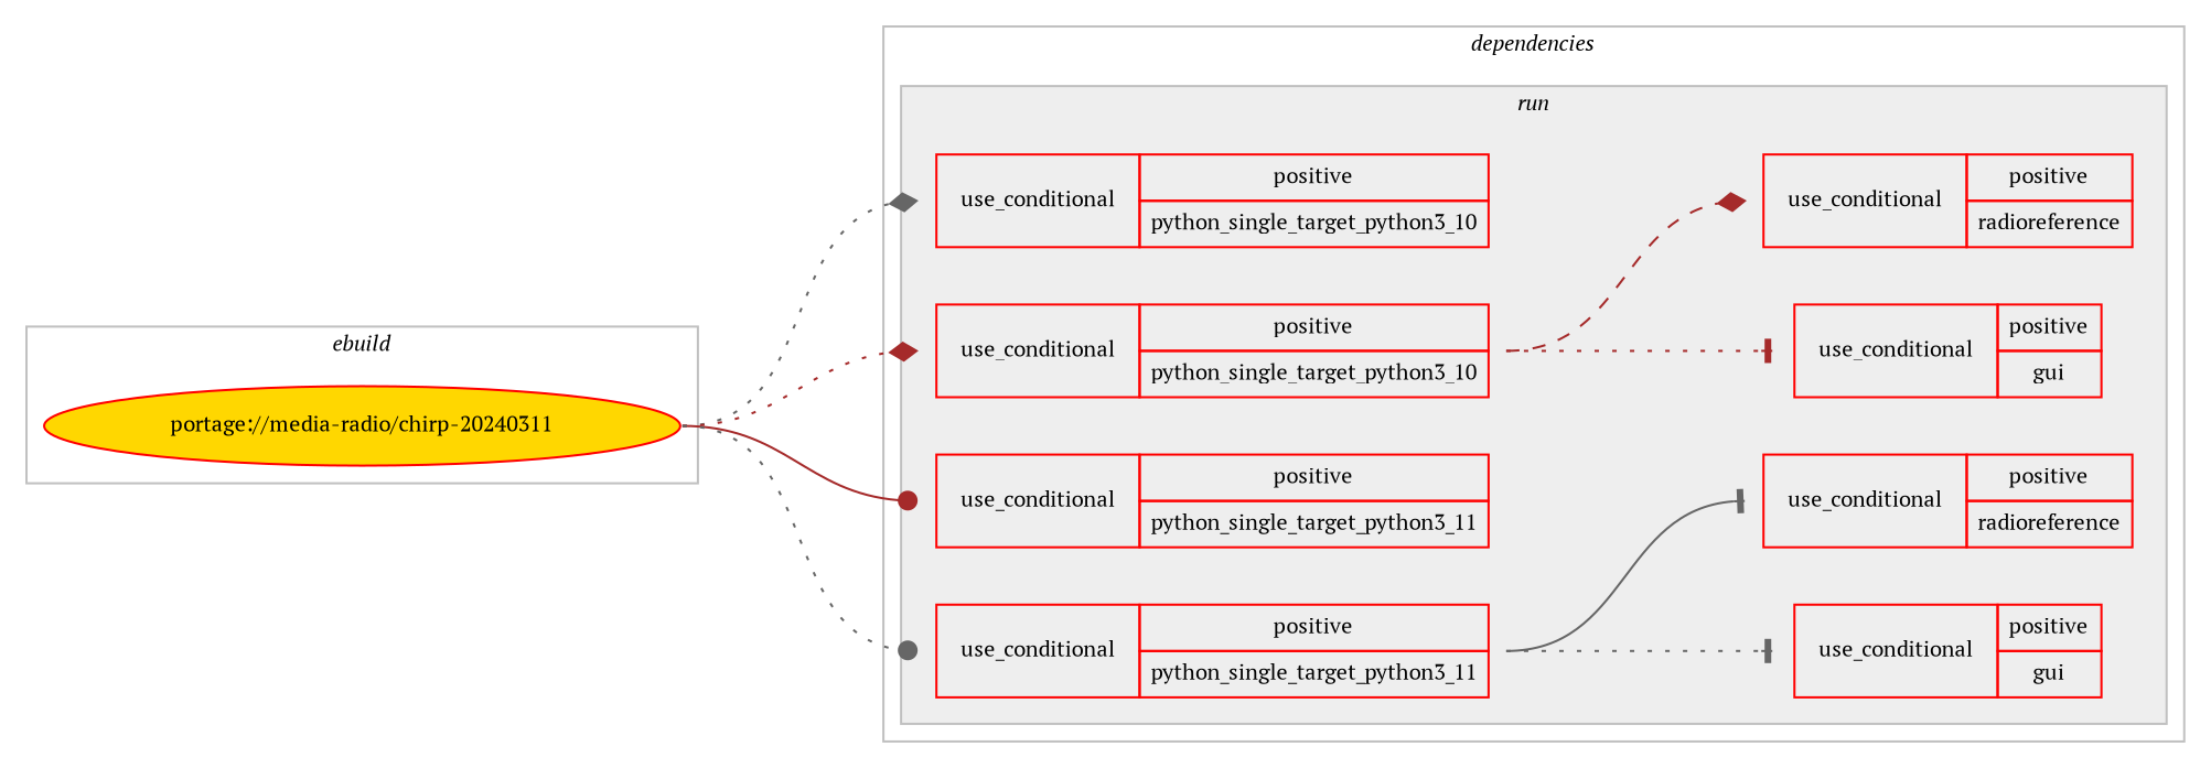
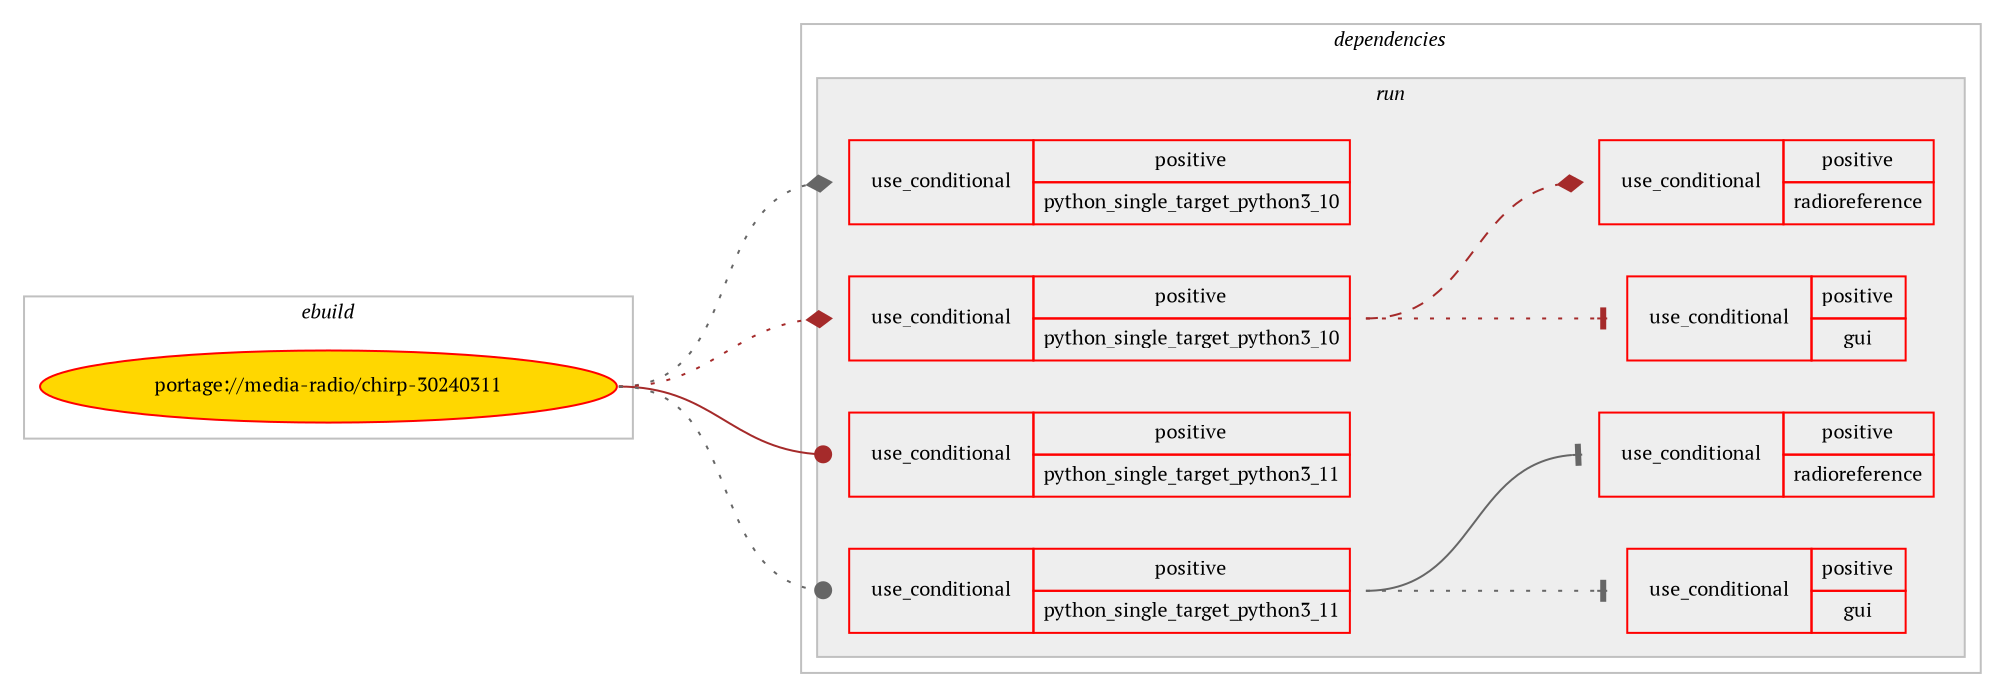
  digraph {
    compound=true
    concentrate=true
    fontname="PT Serif"
    fontsize=10
    newrank=true
    rankdir=LR
    ranksep=1.5
    node [color=red fontname="PT Serif" fontsize=10 shape=none]
    edge [arrowhead=diamond headport=w style=dotted tailport=e weight=20 color=gray40 fontname="PT Serif"]
-   n1 [label="portage://media-radio/chirp-20240311" width=4 style=filled fillcolor=gold shape=""]
+   n1 [label="portage://media-radio/chirp-30240311" width=4 style=filled fillcolor=gold shape=""]
    n2 [label=<<TABLE BORDER="0" CELLBORDER="1" CELLSPACING="0" CELLPADDING="4"><TR><TD ROWSPAN="3" CELLPADDING="10">use_conditional</TD></TR><TR><TD>positive</TD></TR><TR><TD>python_single_target_python3_10</TD></TR></TABLE>>]
    n3 [label=<<TABLE BORDER="0" CELLBORDER="1" CELLSPACING="0" CELLPADDING="4"><TR><TD ROWSPAN="3" CELLPADDING="10">use_conditional</TD></TR><TR><TD>positive</TD></TR><TR><TD>gui</TD></TR></TABLE>>]
    n4 [label=<<TABLE BORDER="0" CELLBORDER="1" CELLSPACING="0" CELLPADDING="4"><TR><TD ROWSPAN="3" CELLPADDING="10">use_conditional</TD></TR><TR><TD>positive</TD></TR><TR><TD>radioreference</TD></TR></TABLE>>]
    n5 [label=<<TABLE BORDER="0" CELLBORDER="1" CELLSPACING="0" CELLPADDING="4"><TR><TD ROWSPAN="3" CELLPADDING="10">use_conditional</TD></TR><TR><TD>positive</TD></TR><TR><TD>python_single_target_python3_10</TD></TR></TABLE>>]
    n6 [label=<<TABLE BORDER="0" CELLBORDER="1" CELLSPACING="0" CELLPADDING="4"><TR><TD ROWSPAN="3" CELLPADDING="10">use_conditional</TD></TR><TR><TD>positive</TD></TR><TR><TD>python_single_target_python3_11</TD></TR></TABLE>>]
    n7 [label=<<TABLE BORDER="0" CELLBORDER="1" CELLSPACING="0" CELLPADDING="4"><TR><TD ROWSPAN="3" CELLPADDING="10">use_conditional</TD></TR><TR><TD>positive</TD></TR><TR><TD>gui</TD></TR></TABLE>>]
    n8 [label=<<TABLE BORDER="0" CELLBORDER="1" CELLSPACING="0" CELLPADDING="4"><TR><TD ROWSPAN="3" CELLPADDING="10">use_conditional</TD></TR><TR><TD>positive</TD></TR><TR><TD>radioreference</TD></TR></TABLE>>]
    n9 [label=<<TABLE BORDER="0" CELLBORDER="1" CELLSPACING="0" CELLPADDING="4"><TR><TD ROWSPAN="3" CELLPADDING="10">use_conditional</TD></TR><TR><TD>positive</TD></TR><TR><TD>python_single_target_python3_11</TD></TR></TABLE>>]
    subgraph cluster_1 {
      color=gray
      label=<<i>ebuild</i>>
      rank=same
      n1
    }
    subgraph cluster_2 {
      color=gray
      label=<<i>dependencies</i>>
      subgraph cluster_3 {
        color=gray
        fillcolor="#eeeeee"
        label=<<i>compile</i>>
        style=filled
      }
      subgraph cluster_4 {
        color=gray
        fillcolor="#eeeeee"
        label=<<i>compile and run</i>>
        style=filled
      }
      subgraph cluster_5 {
        color=gray
        fillcolor="#eeeeee"
        label=<<i>run</i>>
        style=filled
        subgraph sub_6 {
          color=gray
          fillcolor="#eeeeee"
          label=<<i>run</i>>
          style=filled
          n2
        }
        subgraph sub_7 {
          color=gray
          fillcolor="#eeeeee"
          label=<<i>run</i>>
          style=filled
          n5
          subgraph sub_8 {
            color=gray
            fillcolor="#eeeeee"
            label=<<i>run</i>>
            style=filled
            n3
          }
          subgraph sub_9 {
            color=gray
            fillcolor="#eeeeee"
            label=<<i>run</i>>
            style=filled
            n4
          }
        }
        subgraph sub_10 {
          color=gray
          fillcolor="#eeeeee"
          label=<<i>run</i>>
          style=filled
          n6
        }
        subgraph sub_11 {
          color=gray
          fillcolor="#eeeeee"
          label=<<i>run</i>>
          style=filled
          n9
          subgraph sub_12 {
            color=gray
            fillcolor="#eeeeee"
            label=<<i>run</i>>
            style=filled
            n7
          }
          subgraph sub_13 {
            color=gray
            fillcolor="#eeeeee"
            label=<<i>run</i>>
            style=filled
            n8
          }
        }
      }
    }
    subgraph cluster_14 {
      color=gray
      label=<<i>candidates</i>>
      rank=same
    }
    n1 -> n2
    n1 -> n5 [color=brown]
    n1 -> n6 [arrowhead=dot style=solid color=brown]
    n1 -> n9 [arrowhead=dot]
    n5 -> n3 [arrowhead=tee color=brown]
    n5 -> n4 [style=dashed color=brown]
    n9 -> n7 [arrowhead=tee]
    n9 -> n8 [arrowhead=tee style=solid]
  }
